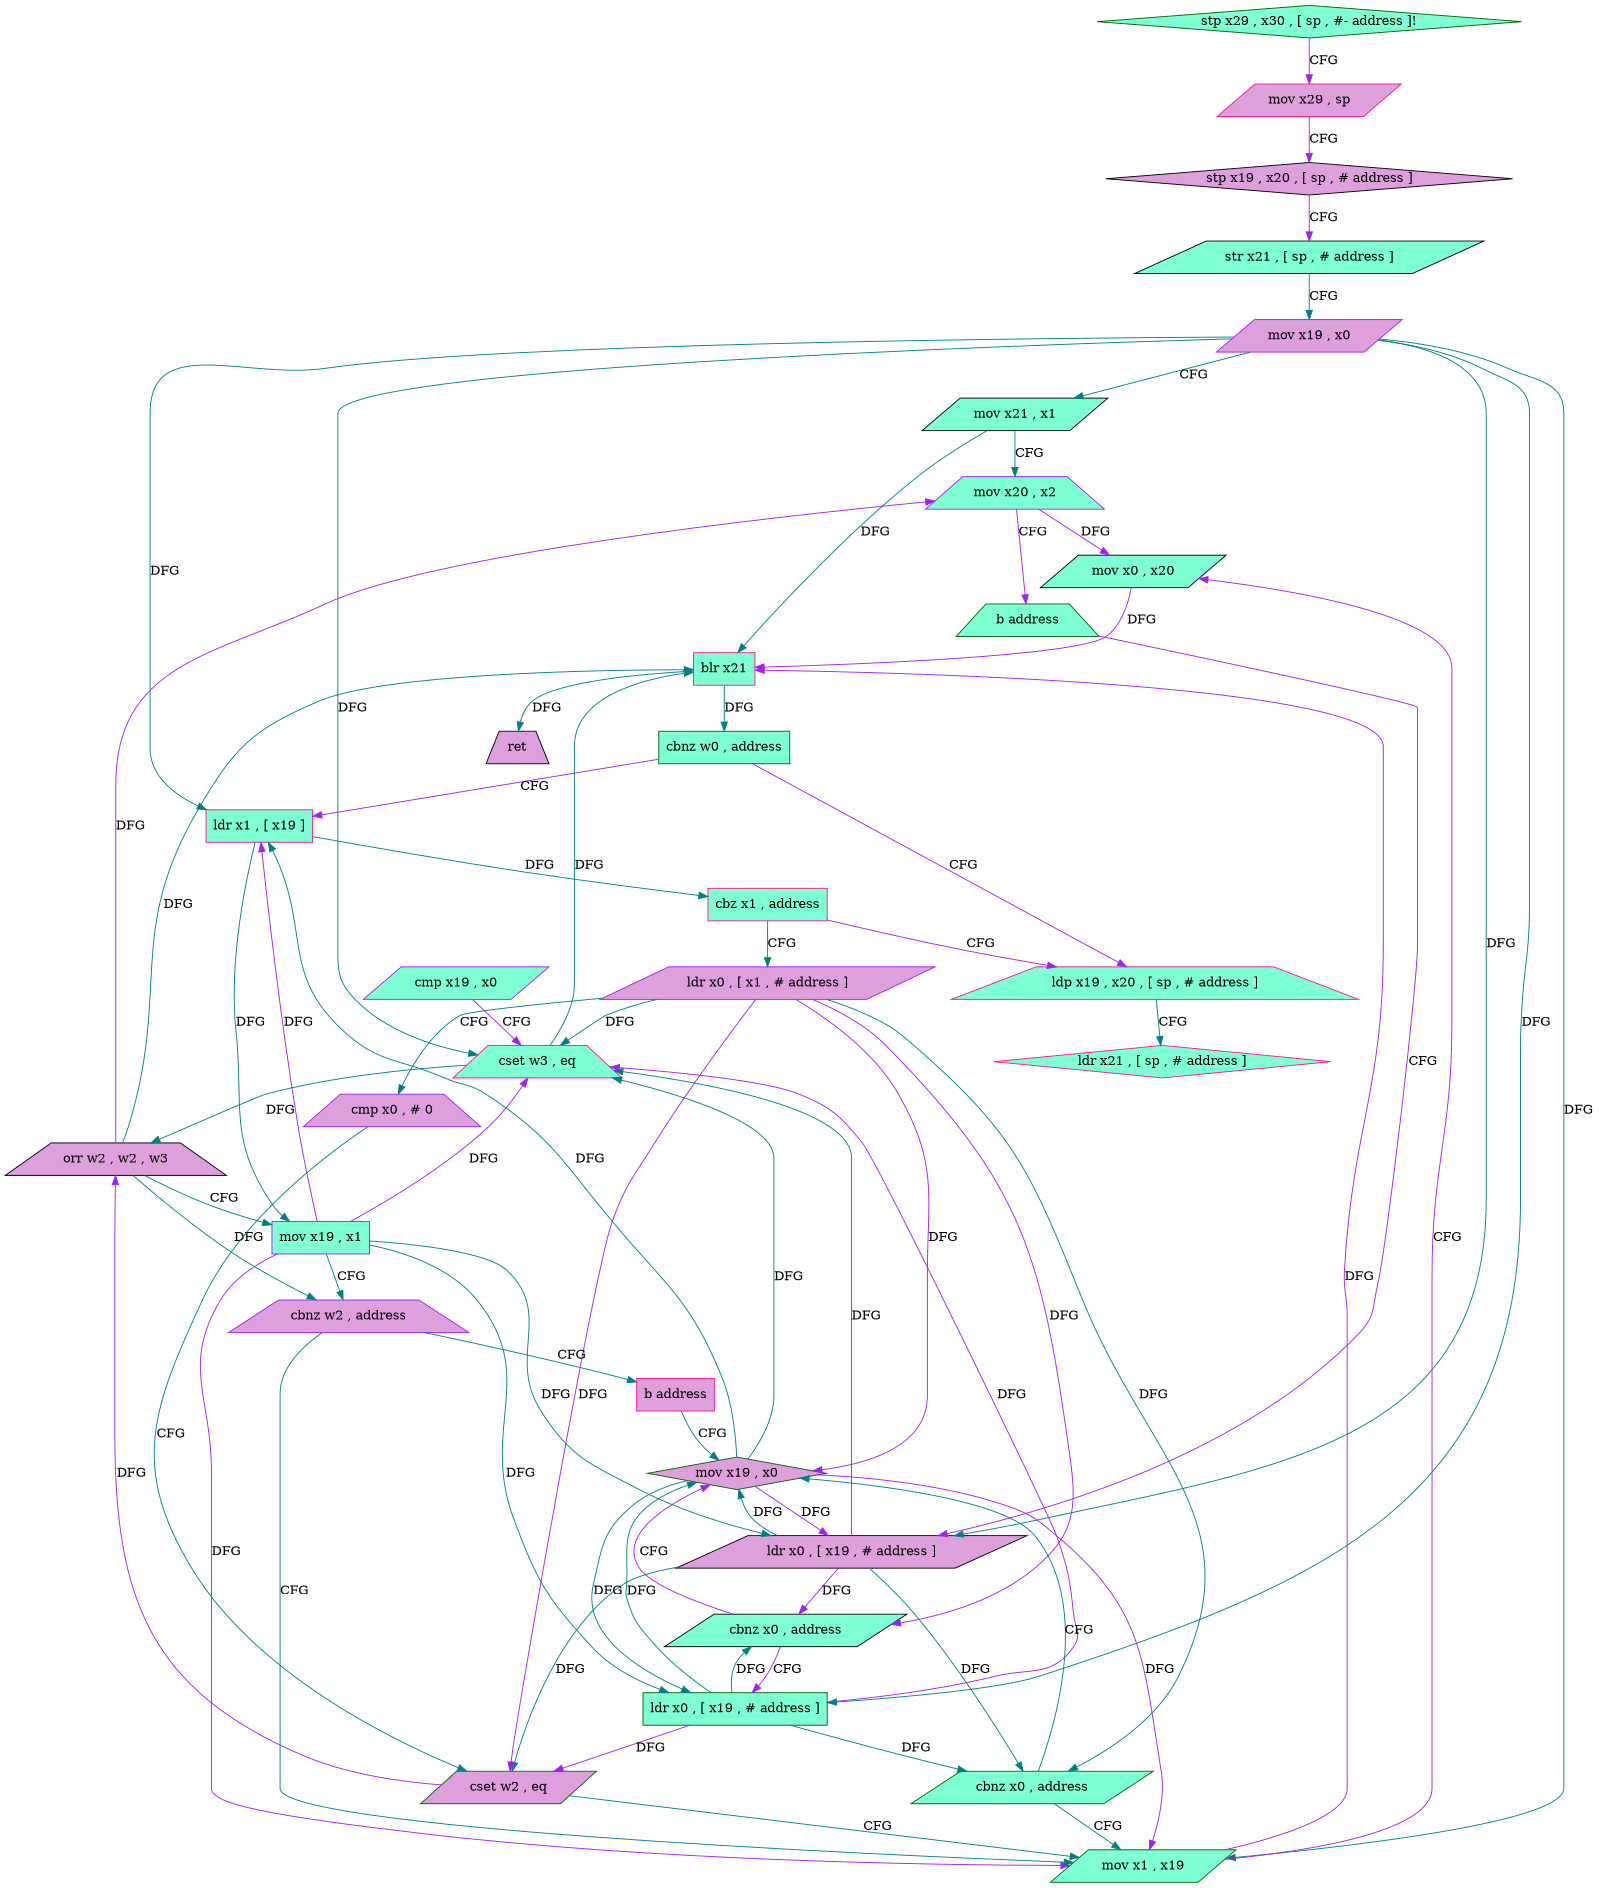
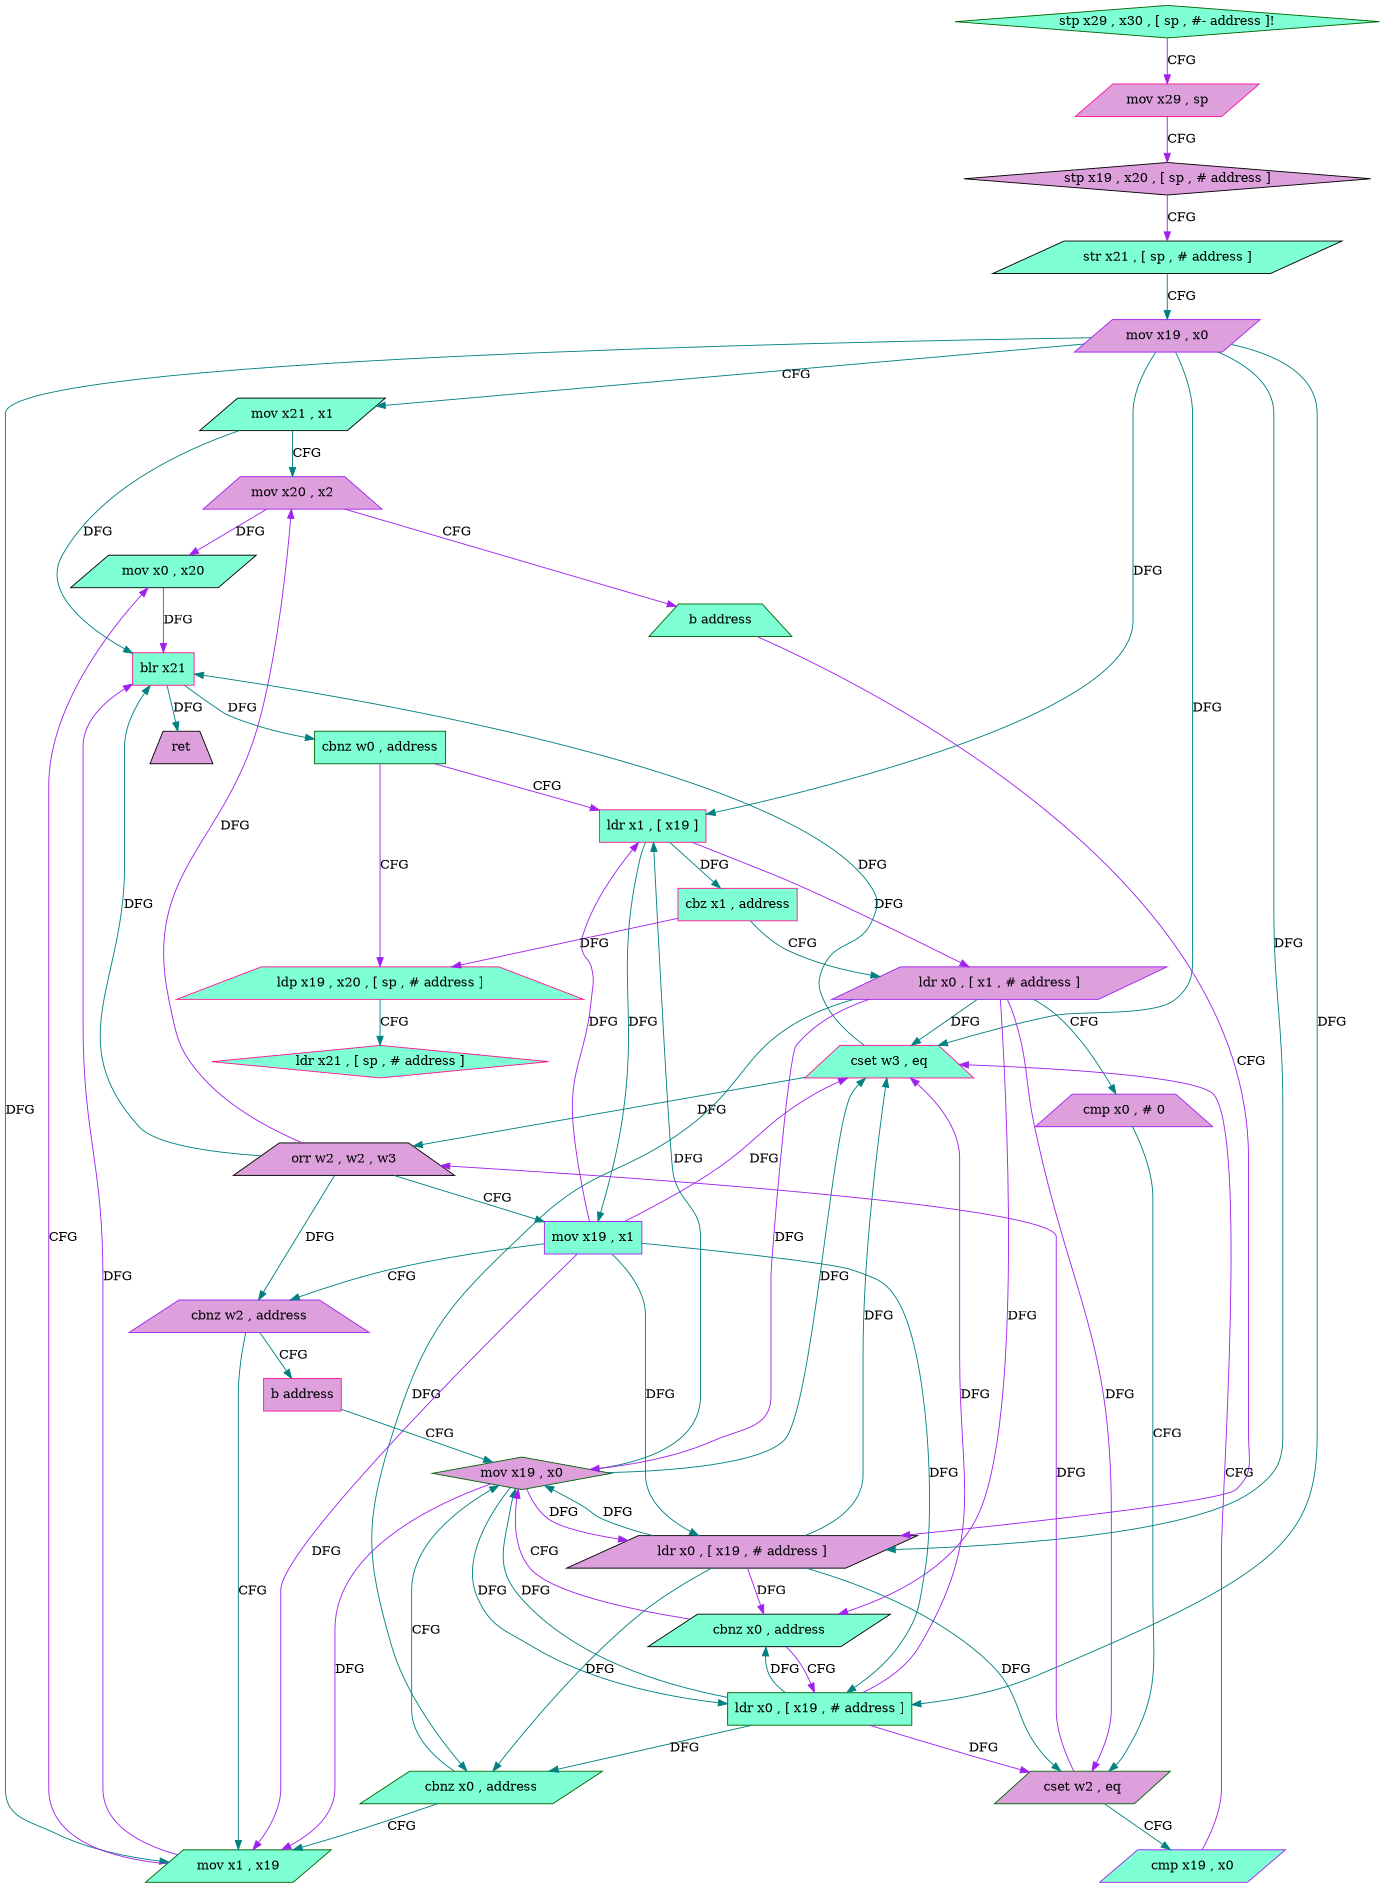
  digraph {
    node [color=darkgreen fillcolor=aquamarine shape=parallelogram style=filled]
    edge [color=teal]
    n1 [label="stp x29 , x30 , [ sp , #- address ]!" shape=diamond]
    n2 [color=deeppink fillcolor=plum label="mov x29 , sp"]
    n3 [color=black fillcolor=plum label="stp x19 , x20 , [ sp , # address ]" shape=diamond]
    n4 [color=black label="str x21 , [ sp , # address ]"]
    n5 [color=purple fillcolor=plum label="mov x19 , x0"]
    n6 [color=black label="mov x21 , x1"]
    n7 [color=black fillcolor=plum label="ldr x0 , [ x19 , # address ]"]
    n8 [label="ldr x0 , [ x19 , # address ]" shape=box]
    n9 [label="mov x1 , x19"]
    n10 [color=deeppink label="ldr x1 , [ x19 ]" shape=box]
    n11 [color=deeppink label="cset w3 , eq" shape=trapezium]
-   n12 [color=purple label="mov x20 , x2" shape=trapezium]
+   n12 [color=purple fillcolor=plum label="mov x20 , x2" shape=trapezium]
    n13 [color=deeppink label="blr x21" shape=box]
    n14 [color=black label="cbnz x0 , address"]
    n15 [fillcolor=plum label="mov x19 , x0" shape=diamond]
    n16 [label="cbnz x0 , address"]
    n17 [fillcolor=plum label="cset w2 , eq"]
    n18 [color=black label="mov x0 , x20"]
    n19 [color=deeppink label="cbz x1 , address" shape=box]
    n20 [color=purple fillcolor=plum label="ldr x0 , [ x1 , # address ]"]
    n21 [color=purple label="mov x19 , x1" shape=box]
    n22 [color=black fillcolor=plum label="orr w2 , w2 , w3" shape=trapezium]
    n23 [label="b address" shape=trapezium]
    n24 [label="cbnz w0 , address" shape=box]
    n25 [color=black fillcolor=plum label=ret shape=trapezium]
    n26 [color=purple label="cmp x19 , x0"]
    n27 [color=deeppink label="ldp x19 , x20 , [ sp , # address ]" shape=trapezium]
    n28 [color=deeppink label="ldr x21 , [ sp , # address ]" shape=diamond]
    n29 [color=purple fillcolor=plum label="cmp x0 , # 0" shape=trapezium]
    n30 [color=purple fillcolor=plum label="cbnz w2 , address" shape=trapezium]
    n31 [color=deeppink fillcolor=plum label="b address" shape=box]
    n1 -> n2 [color=purple label=CFG]
    n2 -> n3 [color=purple label=CFG]
    n3 -> n4 [color=purple label=CFG]
    n4 -> n5 [label=CFG]
    n5 -> n6 [label=CFG]
    n5 -> n7 [label=DFG]
    n5 -> n8 [label=DFG]
    n5 -> n9 [label=DFG]
    n5 -> n10 [label=DFG]
    n5 -> n11 [label=DFG]
    n6 -> n12 [label=CFG]
    n6 -> n13 [label=DFG]
    n7 -> n11 [label=DFG]
    n7 -> n14 [color=purple label=DFG]
    n7 -> n15 [label=DFG]
    n7 -> n16 [label=DFG]
    n7 -> n17 [label=DFG]
    n8 -> n11 [color=purple label=DFG]
    n8 -> n14 [label=DFG]
    n8 -> n15 [label=DFG]
    n8 -> n16 [label=DFG]
    n8 -> n17 [color=purple label=DFG]
    n9 -> n13 [color=purple label=DFG]
    n9 -> n18 [color=purple label=CFG]
    n10 -> n19 [label=DFG]
+   n10 -> n20 [color=purple label=DFG]
    n10 -> n21 [label=DFG]
    n11 -> n13 [label=DFG]
    n11 -> n22 [label=DFG]
    n12 -> n18 [color=purple label=DFG]
    n12 -> n23 [color=purple label=CFG]
    n13 -> n24 [label=DFG]
    n13 -> n25 [label=DFG]
    n14 -> n8 [color=purple label=CFG]
    n14 -> n15 [color=purple label=CFG]
    n15 -> n7 [color=purple label=DFG]
    n15 -> n8 [label=DFG]
    n15 -> n9 [color=purple label=DFG]
    n15 -> n10 [label=DFG]
    n15 -> n11 [label=DFG]
    n16 -> n9 [label=CFG]
    n16 -> n15 [label=CFG]
    n17 -> n22 [color=purple label=DFG]
-   n17 -> n9 [label=CFG]
+   n17 -> n26 [label=CFG]
    n18 -> n13 [color=purple label=DFG]
    n19 -> n20 [label=CFG]
-   n19 -> n27 [color=purple label=CFG]
+   n19 -> n27 [color=purple label=DFG]
    n20 -> n11 [label=DFG]
    n20 -> n14 [color=purple label=DFG]
    n20 -> n15 [color=purple label=DFG]
    n20 -> n16 [label=DFG]
    n20 -> n17 [color=purple label=DFG]
    n20 -> n29 [label=CFG]
    n21 -> n7 [label=DFG]
    n21 -> n8 [label=DFG]
    n21 -> n9 [color=purple label=DFG]
    n21 -> n10 [color=purple label=DFG]
    n21 -> n11 [color=purple label=DFG]
    n21 -> n30 [label=CFG]
    n22 -> n12 [color=purple label=DFG]
    n22 -> n13 [label=DFG]
    n22 -> n21 [label=CFG]
    n22 -> n30 [label=DFG]
    n23 -> n7 [color=purple label=CFG]
    n24 -> n10 [color=purple label=CFG]
    n24 -> n27 [color=purple label=CFG]
    n26 -> n11 [color=purple label=CFG]
    n27 -> n28 [label=CFG]
    n29 -> n17 [label=CFG]
    n30 -> n9 [label=CFG]
    n30 -> n31 [label=CFG]
    n31 -> n15 [label=CFG]
  }
